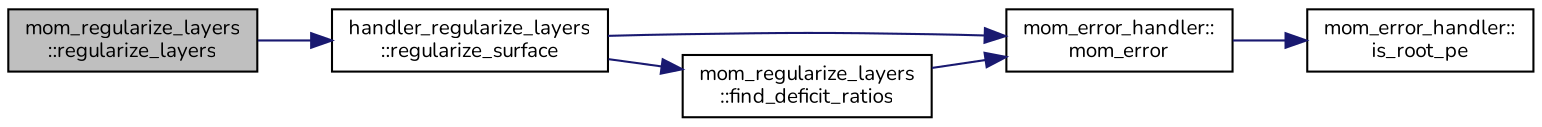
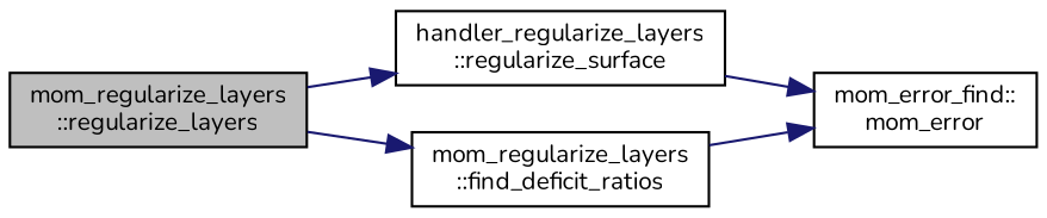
  digraph {
    fontname=Nunito
    rankdir=LR
    node [color=black fillcolor=white fontname=Nunito fontsize=10 shape=record style=filled]
    edge [color=midnightblue fontname=Nunito fontsize=10 labelfontname=Helvetica labelfontsize=10 style=solid]
    n1 [fillcolor=grey75 fontcolor=black height=0.2 label="mom_regularize_layers\l::regularize_layers" width=0.4]
    n2 [height=0.2 label="handler_regularize_layers\l::regularize_surface" width=0.4]
-   n3 [height=0.2 label="mom_error_handler::\lmom_error" width=0.4]
-   n4 [height=0.2 label="mom_error_handler::\lis_root_pe" width=0.4]
+   n3 [height=0.2 label="mom_error_find::\lmom_error" width=0.4]
    n5 [height=0.2 label="mom_regularize_layers\l::find_deficit_ratios" width=0.4]
    n1 -> n2
    n2 -> n3
-   n2 -> n5
-   n3 -> n4
+   n1 -> n5
    n5 -> n3
  }
